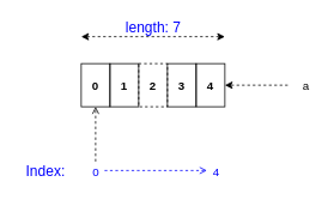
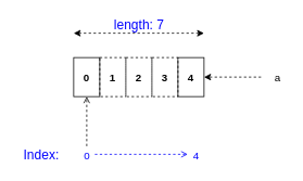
  <mxCell id="0" />
  <mxCell id="1" parent="0" />
  <mxCell id="2" style="edgeStyle=orthogonalEdgeStyle;rounded=0;orthogonalLoop=1;jettySize=auto;html=1;dashed=1;endArrow=open;endFill=0;fontSize=13;entryX=0.5;entryY=1;entryDx=0;entryDy=0;exitX=0.5;exitY=-0.05;exitDx=0;exitDy=0;exitPerimeter=0;" edge="1" parent="1" source="10" target="3"><mxGeometry relative="1" as="geometry"><mxPoint x="106" y="170" as="targetPoint" /><mxPoint x="140" y="160" as="sourcePoint" /></mxGeometry></mxCell>
  <mxCell id="3" value="0" style="rounded=0;whiteSpace=wrap;html=1;fillColor=none;fontSize=13;align=center;fontStyle=1" vertex="1" parent="1"><mxGeometry x="90" y="70" width="32" height="48" as="geometry" /></mxCell>
- <mxCell id="4" value="1" style="rounded=0;whiteSpace=wrap;html=1;fillColor=none;fontSize=13;align=center;fontStyle=1" vertex="1" parent="1"><mxGeometry x="122" y="70" width="32" height="48" as="geometry" /></mxCell>
+ <mxCell id="4" value="1" style="rounded=0;whiteSpace=wrap;html=1;fillColor=none;fontSize=13;align=center;fontStyle=1;dashed=1;" vertex="1" parent="1"><mxGeometry x="122" y="70" width="32" height="48" as="geometry" /></mxCell>
  <mxCell id="5" value="2" style="rounded=0;whiteSpace=wrap;html=1;fillColor=none;fontSize=13;align=center;fontStyle=1;dashed=1;" vertex="1" parent="1"><mxGeometry x="154" y="70" width="32" height="48" as="geometry" /></mxCell>
- <mxCell id="6" value="3" style="rounded=0;whiteSpace=wrap;html=1;fillColor=none;fontSize=13;align=center;fontStyle=1" vertex="1" parent="1"><mxGeometry x="186" y="70" width="32" height="48" as="geometry" /></mxCell>
+ <mxCell id="6" value="3" style="rounded=0;whiteSpace=wrap;html=1;fillColor=none;fontSize=13;align=center;fontStyle=1;dashed=1;" vertex="1" parent="1"><mxGeometry x="186" y="70" width="32" height="48" as="geometry" /></mxCell>
  <mxCell id="7" value="4" style="rounded=0;whiteSpace=wrap;html=1;fillColor=none;fontSize=13;align=center;fontStyle=1" vertex="1" parent="1"><mxGeometry x="218" y="70" width="32" height="48" as="geometry" /></mxCell>
  <mxCell id="8" value="" style="endArrow=classic;html=1;dashed=1;fontSize=13;entryX=1;entryY=0.5;entryDx=0;entryDy=0;" edge="1" parent="1" target="7"><mxGeometry width="50" height="50" relative="1" as="geometry"><mxPoint x="320" y="94" as="sourcePoint" /><mxPoint x="360" y="80" as="targetPoint" /></mxGeometry></mxCell>
  <mxCell id="9" value="a" style="text;html=1;align=center;verticalAlign=middle;resizable=0;points=[];autosize=1;fontSize=13;" vertex="1" parent="1"><mxGeometry x="330" y="84" width="20" height="20" as="geometry" /></mxCell>
  <mxCell id="10" value="0" style="text;html=1;align=center;verticalAlign=middle;resizable=0;points=[];autosize=1;fontSize=13;fontColor=#0000FF;" vertex="1" parent="1"><mxGeometry x="96" y="180" width="20" height="20" as="geometry" /></mxCell>
  <mxCell id="11" style="edgeStyle=orthogonalEdgeStyle;rounded=0;orthogonalLoop=1;jettySize=auto;html=1;dashed=1;endArrow=open;endFill=0;fontSize=13;exitX=0.5;exitY=-0.05;exitDx=0;exitDy=0;exitPerimeter=0;strokeColor=#0000FF;" edge="1" parent="1"><mxGeometry relative="1" as="geometry"><mxPoint x="230" y="189" as="targetPoint" /><mxPoint x="116" y="189" as="sourcePoint" /></mxGeometry></mxCell>
  <mxCell id="12" value="4" style="text;html=1;align=center;verticalAlign=middle;resizable=0;points=[];autosize=1;fontSize=13;fontColor=#0000FF;" vertex="1" parent="1"><mxGeometry x="230" y="180" width="20" height="20" as="geometry" /></mxCell>
  <mxCell id="13" value="" style="endArrow=classic;startArrow=classic;html=1;dashed=1;fontSize=13;" edge="1" parent="1"><mxGeometry width="50" height="50" relative="1" as="geometry"><mxPoint x="90" y="40" as="sourcePoint" /><mxPoint x="250" y="40" as="targetPoint" /></mxGeometry></mxCell>
  <mxCell id="14" value="length: 7" style="text;html=1;align=center;verticalAlign=middle;resizable=0;points=[];autosize=1;fontSize=16;fontColor=#0000FF;" vertex="1" parent="1"><mxGeometry x="130" y="20" width="80" height="20" as="geometry" /></mxCell>
  <mxCell id="15" value="Index:" style="text;html=1;align=center;verticalAlign=middle;resizable=0;points=[];autosize=1;fontSize=16;fontColor=#0000FF;" vertex="1" parent="1"><mxGeometry x="20" y="180" width="60" height="20" as="geometry" /></mxCell>
